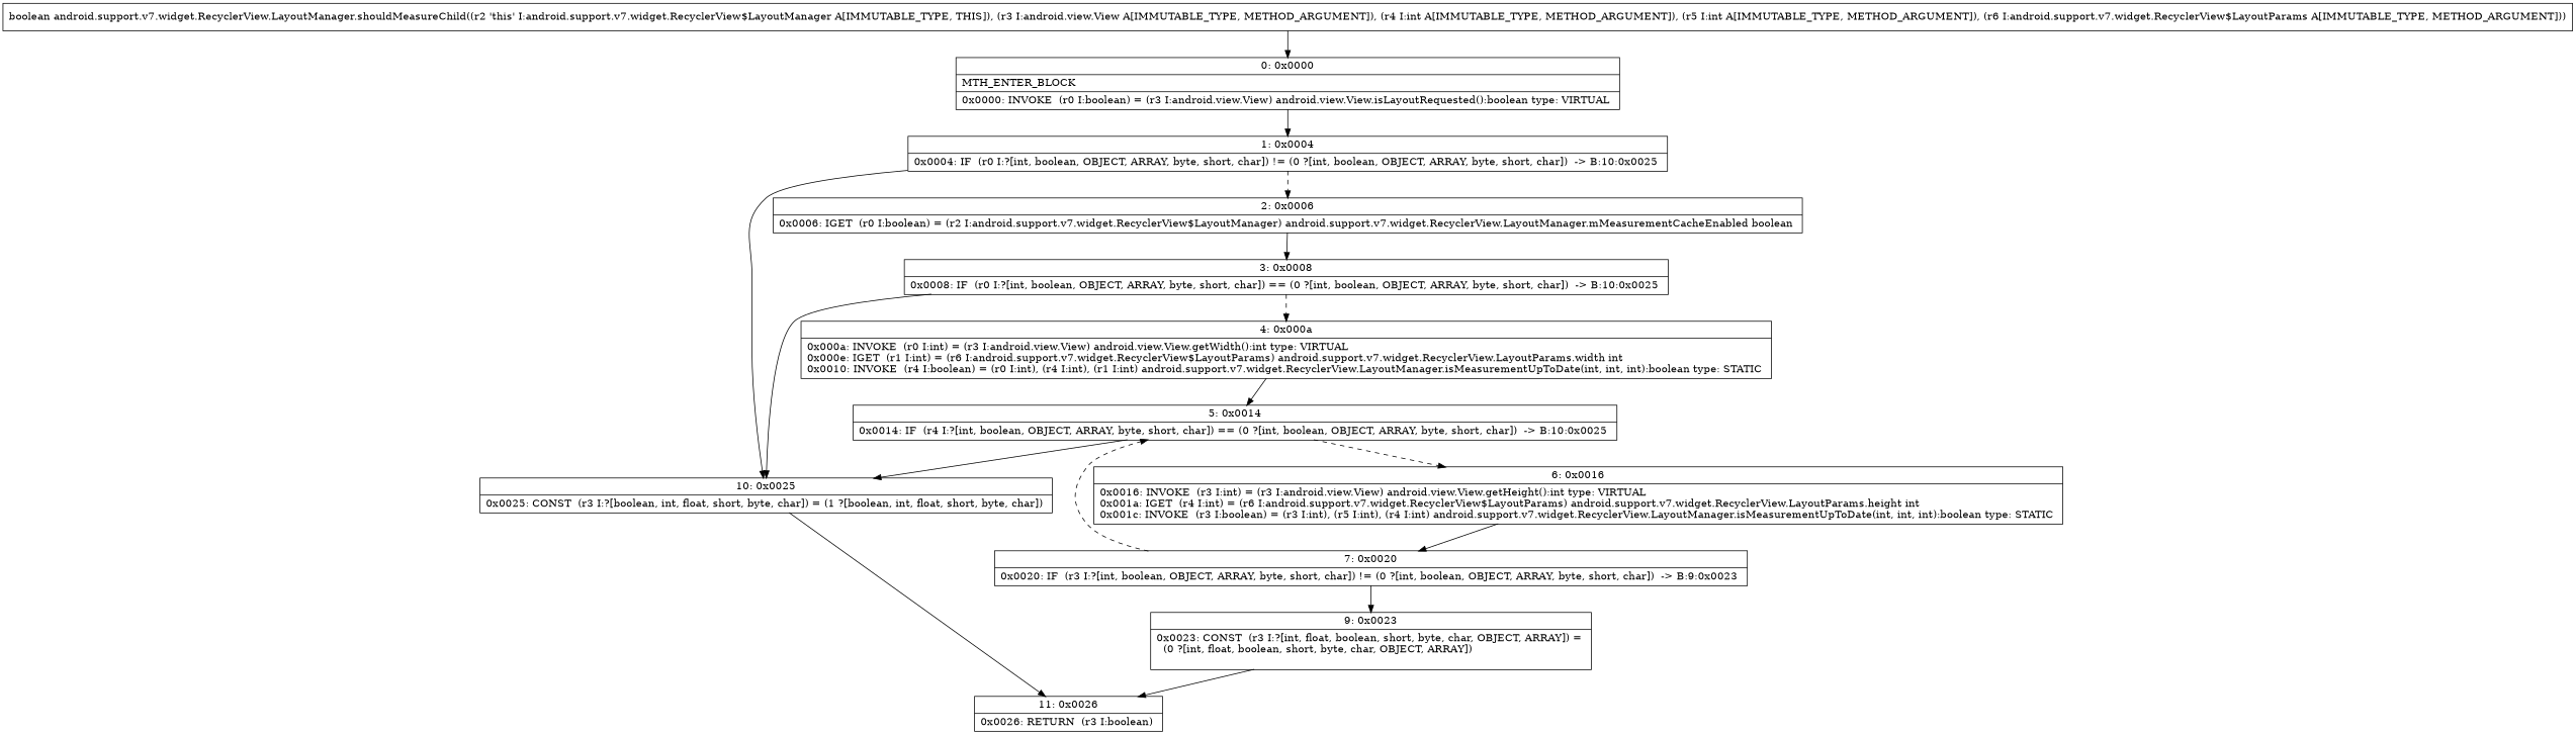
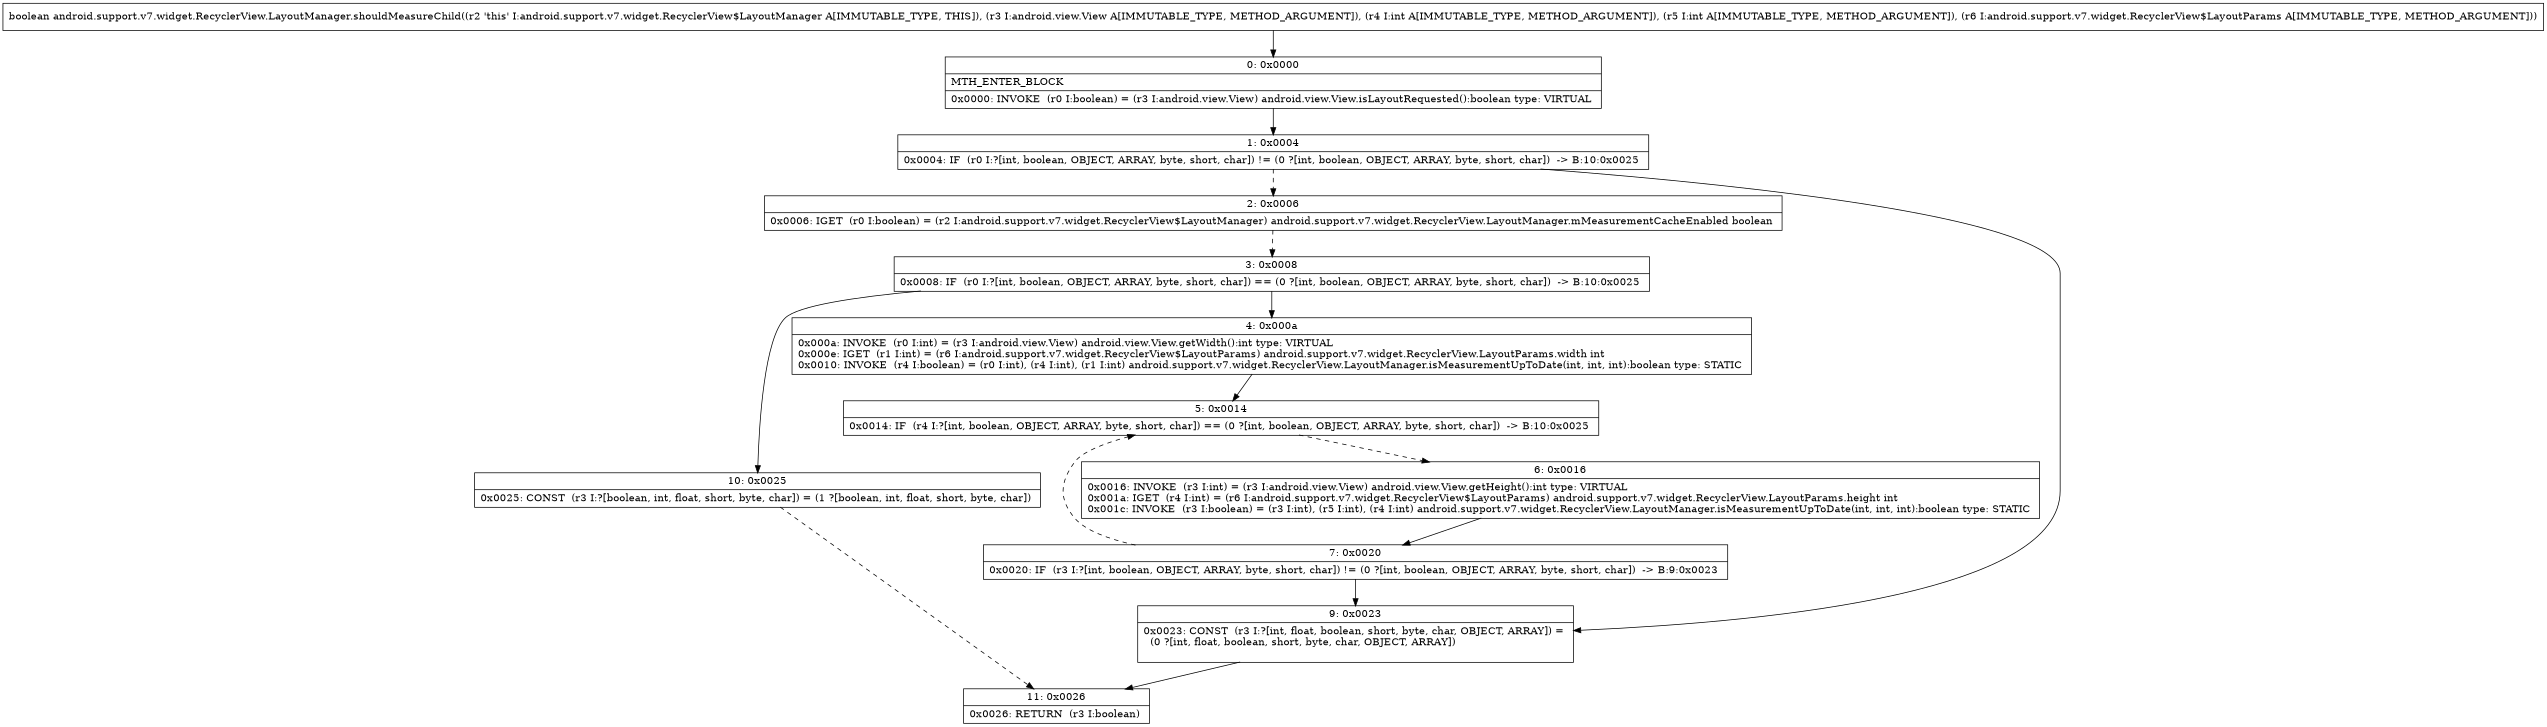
  digraph {
    node [shape=record]
    n1 [label="{0\:\ 0x0000|MTH_ENTER_BLOCK\l|0x0000: INVOKE  (r0 I:boolean) = (r3 I:android.view.View) android.view.View.isLayoutRequested():boolean type: VIRTUAL \l}"]
    n2 [label="{1\:\ 0x0004|0x0004: IF  (r0 I:?[int, boolean, OBJECT, ARRAY, byte, short, char]) != (0 ?[int, boolean, OBJECT, ARRAY, byte, short, char])  \-\> B:10:0x0025 \l}"]
    n3 [label="{2\:\ 0x0006|0x0006: IGET  (r0 I:boolean) = (r2 I:android.support.v7.widget.RecyclerView$LayoutManager) android.support.v7.widget.RecyclerView.LayoutManager.mMeasurementCacheEnabled boolean \l}"]
    n4 [label="{10\:\ 0x0025|0x0025: CONST  (r3 I:?[boolean, int, float, short, byte, char]) = (1 ?[boolean, int, float, short, byte, char]) \l}"]
    n5 [label="{3\:\ 0x0008|0x0008: IF  (r0 I:?[int, boolean, OBJECT, ARRAY, byte, short, char]) == (0 ?[int, boolean, OBJECT, ARRAY, byte, short, char])  \-\> B:10:0x0025 \l}"]
    n6 [label="{11\:\ 0x0026|0x0026: RETURN  (r3 I:boolean) \l}"]
    n7 [label="{4\:\ 0x000a|0x000a: INVOKE  (r0 I:int) = (r3 I:android.view.View) android.view.View.getWidth():int type: VIRTUAL \l0x000e: IGET  (r1 I:int) = (r6 I:android.support.v7.widget.RecyclerView$LayoutParams) android.support.v7.widget.RecyclerView.LayoutParams.width int \l0x0010: INVOKE  (r4 I:boolean) = (r0 I:int), (r4 I:int), (r1 I:int) android.support.v7.widget.RecyclerView.LayoutManager.isMeasurementUpToDate(int, int, int):boolean type: STATIC \l}"]
    n8 [label="{5\:\ 0x0014|0x0014: IF  (r4 I:?[int, boolean, OBJECT, ARRAY, byte, short, char]) == (0 ?[int, boolean, OBJECT, ARRAY, byte, short, char])  \-\> B:10:0x0025 \l}"]
    n9 [label="{6\:\ 0x0016|0x0016: INVOKE  (r3 I:int) = (r3 I:android.view.View) android.view.View.getHeight():int type: VIRTUAL \l0x001a: IGET  (r4 I:int) = (r6 I:android.support.v7.widget.RecyclerView$LayoutParams) android.support.v7.widget.RecyclerView.LayoutParams.height int \l0x001c: INVOKE  (r3 I:boolean) = (r3 I:int), (r5 I:int), (r4 I:int) android.support.v7.widget.RecyclerView.LayoutManager.isMeasurementUpToDate(int, int, int):boolean type: STATIC \l}"]
    n10 [label="{7\:\ 0x0020|0x0020: IF  (r3 I:?[int, boolean, OBJECT, ARRAY, byte, short, char]) != (0 ?[int, boolean, OBJECT, ARRAY, byte, short, char])  \-\> B:9:0x0023 \l}"]
    n11 [label="{9\:\ 0x0023|0x0023: CONST  (r3 I:?[int, float, boolean, short, byte, char, OBJECT, ARRAY]) = \l  (0 ?[int, float, boolean, short, byte, char, OBJECT, ARRAY])\l \l}"]
    n12 [label="{boolean android.support.v7.widget.RecyclerView.LayoutManager.shouldMeasureChild((r2 'this' I:android.support.v7.widget.RecyclerView$LayoutManager A[IMMUTABLE_TYPE, THIS]), (r3 I:android.view.View A[IMMUTABLE_TYPE, METHOD_ARGUMENT]), (r4 I:int A[IMMUTABLE_TYPE, METHOD_ARGUMENT]), (r5 I:int A[IMMUTABLE_TYPE, METHOD_ARGUMENT]), (r6 I:android.support.v7.widget.RecyclerView$LayoutParams A[IMMUTABLE_TYPE, METHOD_ARGUMENT])) }"]
    n1 -> n2
    n2 -> n3 [style=dashed]
-   n2 -> n4
-   n3 -> n5
-   n4 -> n6
+   n2 -> n11
+   n3 -> n5 [style=dashed]
+   n4 -> n6 [style=dashed]
    n5 -> n4
-   n5 -> n7 [style=dashed]
+   n5 -> n7 [style=solid]
    n7 -> n8
-   n8 -> n4
    n8 -> n9 [style=dashed]
    n9 -> n10
    n10 -> n8 [style=dashed]
    n10 -> n11
    n11 -> n6
    n12 -> n1
  }
